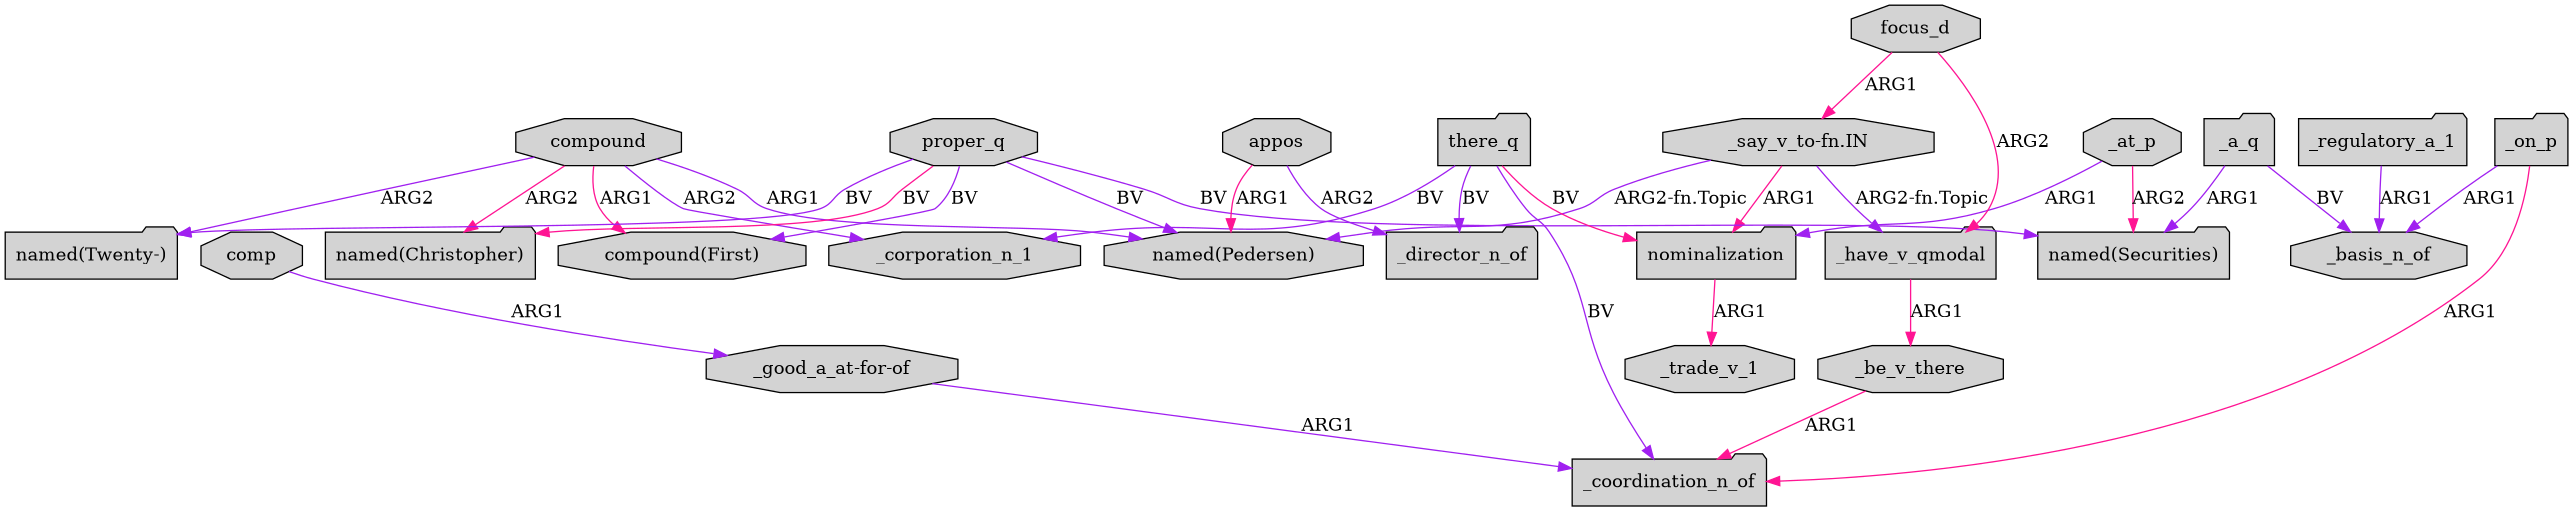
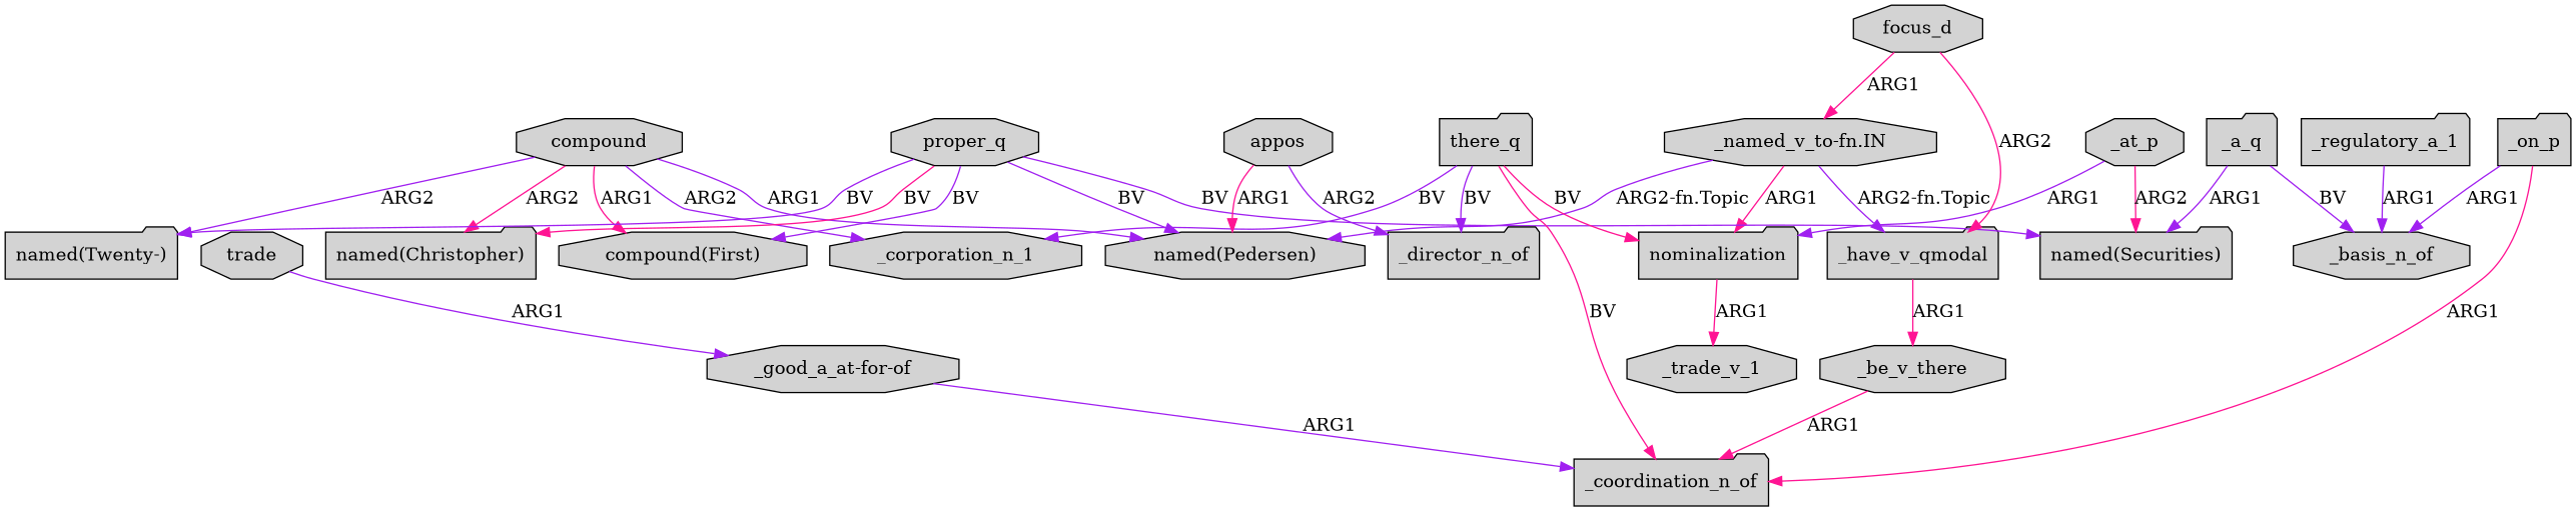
  digraph {
    node [shape=octagon style=filled]
    edge [color=purple]
    compound
    "named(Pedersen)"
    "named(Twenty-)" [shape=folder]
    n4 [label="compound(First)"]
    _corporation_n_1
    "named(Christopher)" [shape=folder]
    "named(Securities)" [shape=folder]
    _coordination_n_of [shape=folder]
    "_good_a_at-for-of"
-   "_say_v_to-fn.IN"
+   "_say_v_to-fn.IN" [label="_named_v_to-fn.IN"]
    _have_v_qmodal [shape=folder]
    nominalization [shape=folder]
    _be_v_there
    proper_q
    _at_p
    _trade_v_1
    focus_d
-   comp
+   comp [label=trade]
    n19 [label=there_q shape=folder]
    _director_n_of [shape=folder]
    _a_q [shape=folder]
    _basis_n_of
    _regulatory_a_1 [shape=folder]
    _on_p [shape=folder]
    appos
    compound -> "named(Pedersen)" [label=ARG1]
    compound -> "named(Twenty-)" [label=ARG2]
    compound -> n4 [color=deeppink label=ARG1]
    compound -> _corporation_n_1 [label=ARG2]
    compound -> "named(Christopher)" [color=deeppink label=ARG2]
    "_good_a_at-for-of" -> _coordination_n_of [label=ARG1]
    "_say_v_to-fn.IN" -> "named(Pedersen)" [label="ARG2-fn.Topic"]
    "_say_v_to-fn.IN" -> _have_v_qmodal [label="ARG2-fn.Topic"]
    "_say_v_to-fn.IN" -> nominalization [color=deeppink label=ARG1]
    _have_v_qmodal -> _be_v_there [color=deeppink label=ARG1]
    nominalization -> _trade_v_1 [color=deeppink label=ARG1]
    _be_v_there -> _coordination_n_of [color=deeppink label=ARG1]
    proper_q -> "named(Pedersen)" [label=BV]
    proper_q -> "named(Twenty-)" [label=BV]
    proper_q -> n4 [label=BV]
    proper_q -> "named(Christopher)" [color=deeppink label=BV]
    proper_q -> "named(Securities)" [label=BV]
    _at_p -> "named(Securities)" [color=deeppink label=ARG2]
    _at_p -> nominalization [label=ARG1]
    focus_d -> "_say_v_to-fn.IN" [color=deeppink label=ARG1]
    focus_d -> _have_v_qmodal [color=deeppink label=ARG2]
    comp -> "_good_a_at-for-of" [label=ARG1]
    n19 -> _corporation_n_1 [label=BV]
-   n19 -> _coordination_n_of [label=BV]
+   n19 -> _coordination_n_of [color=deeppink label=BV]
    n19 -> nominalization [color=deeppink label=BV]
    n19 -> _director_n_of [label=BV]
    _a_q -> "named(Securities)" [label=ARG1]
    _a_q -> _basis_n_of [label=BV]
    _regulatory_a_1 -> _basis_n_of [label=ARG1]
    _on_p -> _coordination_n_of [color=deeppink label=ARG1]
    _on_p -> _basis_n_of [label=ARG1]
    appos -> "named(Pedersen)" [color=deeppink label=ARG1]
    appos -> _director_n_of [label=ARG2]
  }
